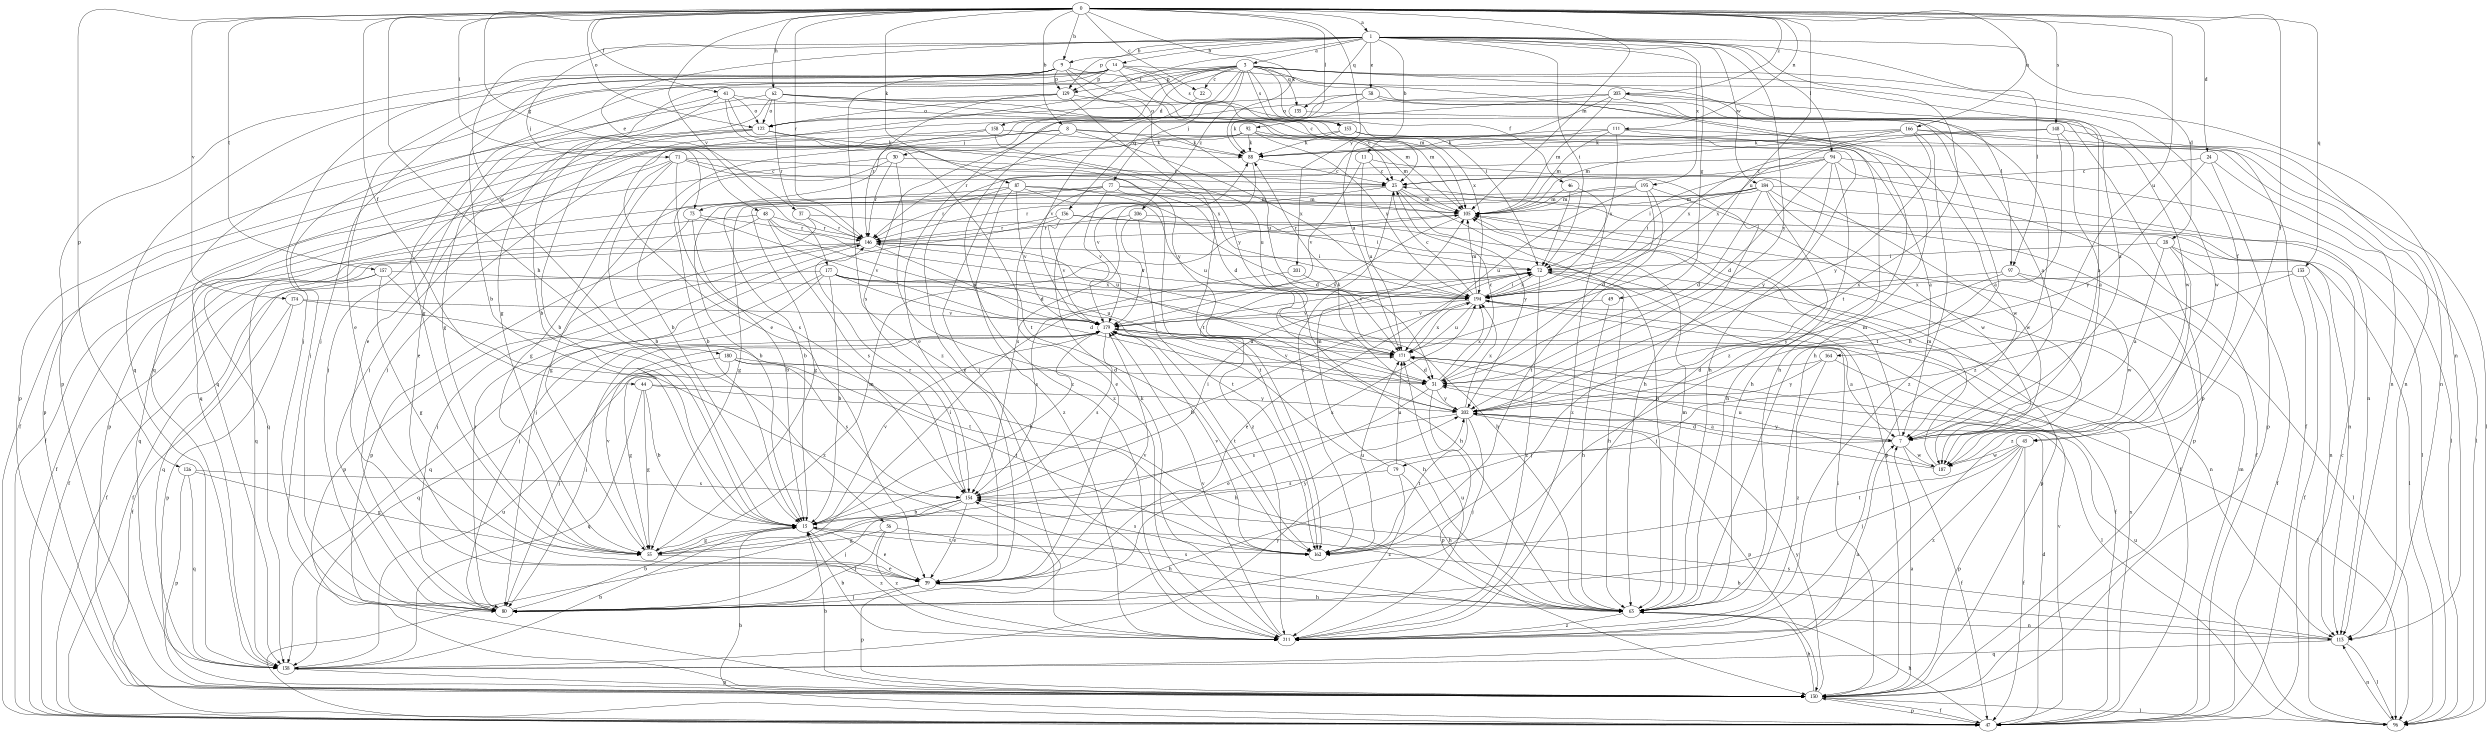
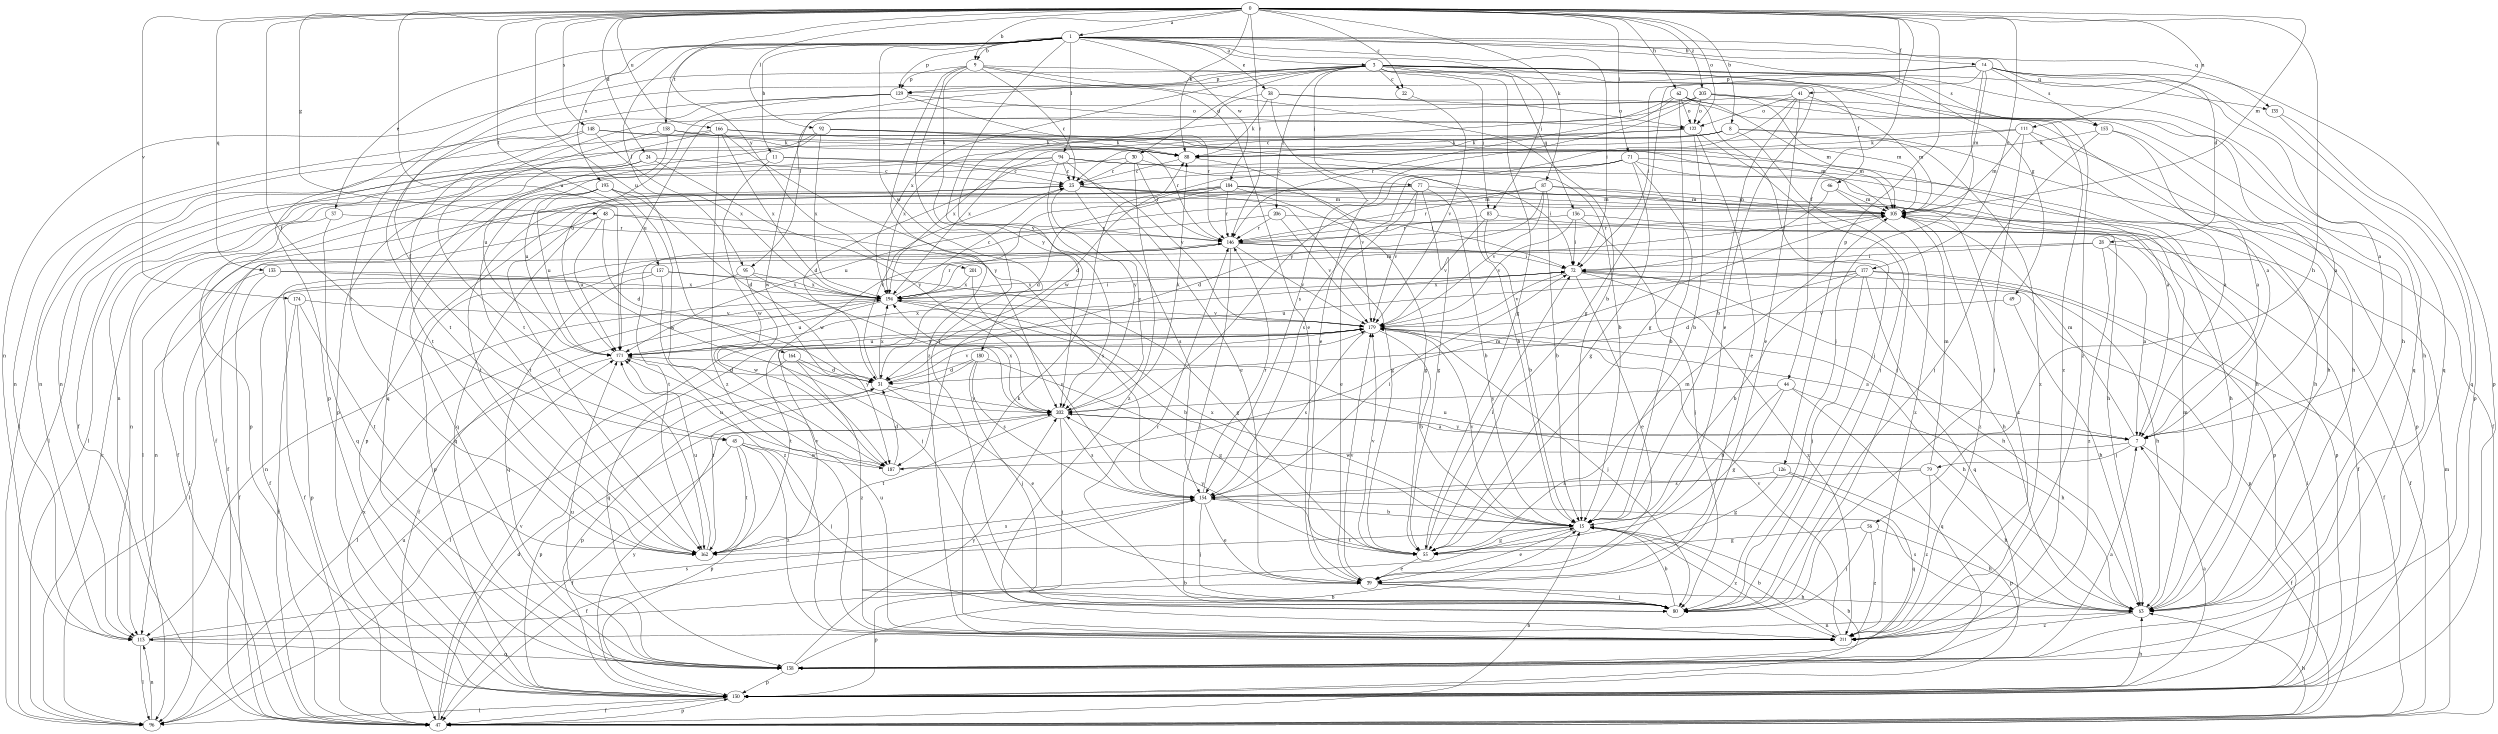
  strict digraph {
    fontname="PT Serif"
    node [fontname="PT Serif"]
    edge [fontname="PT Serif"]
    0
    1
    8
    9
    22
    24
    41
    44
    45
    48
    56
    62
    71
    87
    88
    92
    105
    111
    122
    126
    133
    146
    148
    157
    164
    166
    171
    174
    177
    201
    203
    3
    11
    14
    28
    37
    38
    49
    72
-   73
+   73 [label=83]
    94
-   95 [label=97]
+   95
    129
    135
    158
    162
    180
    184
    193
    202
    113
    194
    211
    47
    80
    39
    15
    23
    63
    179
    130
    96
    55
    138
    187
    154
    31
    7
    30
    46
    77
    136
    153
    206
    79
    0 -> 1 [label=a]
    0 -> 8 [label=b]
    0 -> 9 [label=b]
    0 -> 22 [label=c]
    0 -> 24 [label=d]
    0 -> 41 [label=f]
    0 -> 44 [label=f]
    0 -> 45 [label=f]
    0 -> 48 [label=g]
    0 -> 56 [label=h]
    0 -> 62 [label=h]
    0 -> 71 [label=i]
    0 -> 87 [label=k]
    0 -> 88 [label=k]
    0 -> 92 [label=l]
    0 -> 105 [label=m]
    0 -> 111 [label=n]
    0 -> 122 [label=o]
    0 -> 126 [label=p]
    0 -> 133 [label=q]
    0 -> 146 [label=r]
    0 -> 148 [label=s]
    0 -> 157 [label=t]
    0 -> 164 [label=u]
    0 -> 166 [label=u]
    0 -> 171 [label=u]
    0 -> 174 [label=v]
    0 -> 177 [label=v]
    0 -> 201 [label=y]
    0 -> 203 [label=z]
    1 -> 9 [label=b]
    1 -> 3 [label=a]
    1 -> 11 [label=b]
    1 -> 14 [label=b]
    1 -> 28 [label=d]
    1 -> 37 [label=e]
    1 -> 38 [label=e]
    1 -> 49 [label=g]
    1 -> 72 [label=i]
    1 -> 73 [label=j]
    1 -> 94 [label=l]
    1 -> 95 [label=l]
    1 -> 129 [label=p]
    1 -> 135 [label=q]
    1 -> 158 [label=t]
    1 -> 162 [label=t]
    1 -> 180 [label=w]
    1 -> 184 [label=w]
    1 -> 193 [label=x]
    1 -> 202 [label=y]
    8 -> 88 [label=k]
    8 -> 113 [label=n]
    8 -> 194 [label=x]
    8 -> 211 [label=z]
    8 -> 47 [label=f]
    8 -> 80 [label=j]
    9 -> 129 [label=p]
    9 -> 202 [label=y]
    9 -> 211 [label=z]
    9 -> 80 [label=j]
    9 -> 39 [label=e]
    9 -> 15 [label=b]
    9 -> 23 [label=c]
    9 -> 63 [label=h]
    22 -> 179 [label=v]
    24 -> 202 [label=y]
    24 -> 23 [label=c]
    24 -> 130 [label=p]
    24 -> 96 [label=l]
    41 -> 105 [label=m]
    41 -> 122 [label=o]
    41 -> 162 [label=t]
    41 -> 202 [label=y]
    41 -> 39 [label=e]
    41 -> 15 [label=b]
    44 -> 202 [label=y]
    44 -> 15 [label=b]
    44 -> 63 [label=h]
    44 -> 55 [label=g]
    44 -> 138 [label=q]
    45 -> 162 [label=t]
    45 -> 211 [label=z]
    45 -> 47 [label=f]
    45 -> 80 [label=j]
    45 -> 130 [label=p]
    45 -> 187 [label=w]
    48 -> 146 [label=r]
    48 -> 171 [label=u]
    48 -> 47 [label=f]
    48 -> 138 [label=q]
    48 -> 154 [label=s]
    48 -> 31 [label=d]
    56 -> 211 [label=z]
    56 -> 80 [label=j]
    56 -> 63 [label=h]
    56 -> 55 [label=g]
    62 -> 105 [label=m]
    62 -> 122 [label=o]
    62 -> 146 [label=r]
    62 -> 80 [label=j]
    62 -> 23 [label=c]
    62 -> 55 [label=g]
    62 -> 7 [label=a]
    71 -> 15 [label=b]
    71 -> 23 [label=c]
    71 -> 63 [label=h]
    71 -> 130 [label=p]
    71 -> 55 [label=g]
    71 -> 154 [label=s]
    71 -> 31 [label=d]
    87 -> 105 [label=m]
    87 -> 146 [label=r]
    87 -> 171 [label=u]
    87 -> 211 [label=z]
    87 -> 15 [label=b]
    87 -> 179 [label=v]
    87 -> 31 [label=d]
    88 -> 23 [label=c]
    88 -> 179 [label=v]
    92 -> 88 [label=k]
    92 -> 105 [label=m]
    92 -> 146 [label=r]
    92 -> 113 [label=n]
    92 -> 194 [label=x]
    92 -> 138 [label=q]
    105 -> 146 [label=r]
    105 -> 211 [label=z]
    111 -> 88 [label=k]
    111 -> 105 [label=m]
    111 -> 194 [label=x]
    111 -> 80 [label=j]
    111 -> 63 [label=h]
    111 -> 7 [label=a]
    122 -> 88 [label=k]
    122 -> 194 [label=x]
    122 -> 80 [label=j]
    122 -> 39 [label=e]
    122 -> 15 [label=b]
    126 -> 130 [label=p]
    126 -> 55 [label=g]
    126 -> 138 [label=q]
    126 -> 154 [label=s]
    133 -> 113 [label=n]
    133 -> 194 [label=x]
    133 -> 47 [label=f]
    133 -> 80 [label=j]
    146 -> 72 [label=i]
    146 -> 47 [label=f]
    146 -> 80 [label=j]
    146 -> 63 [label=h]
    146 -> 179 [label=v]
    146 -> 130 [label=p]
    148 -> 88 [label=k]
    148 -> 162 [label=t]
    148 -> 113 [label=n]
    148 -> 194 [label=x]
    148 -> 7 [label=a]
    157 -> 194 [label=x]
    157 -> 211 [label=z]
    157 -> 47 [label=f]
    157 -> 55 [label=g]
    157 -> 138 [label=q]
    164 -> 202 [label=y]
    164 -> 211 [label=z]
    164 -> 96 [label=l]
    164 -> 31 [label=d]
    166 -> 88 [label=k]
    166 -> 105 [label=m]
    166 -> 202 [label=y]
    166 -> 194 [label=x]
    166 -> 211 [label=z]
    166 -> 47 [label=f]
    166 -> 96 [label=l]
-   171 -> 194 [label=x]
+   171 -> 72 [label=x]
    171 -> 96 [label=l]
    171 -> 31 [label=d]
    174 -> 162 [label=t]
    174 -> 47 [label=f]
    174 -> 179 [label=v]
    174 -> 130 [label=p]
    177 -> 171 [label=u]
    177 -> 194 [label=x]
    177 -> 47 [label=f]
    177 -> 80 [label=j]
    177 -> 15 [label=b]
    177 -> 63 [label=h]
    177 -> 138 [label=q]
    177 -> 31 [label=d]
    201 -> 194 [label=x]
    201 -> 154 [label=s]
    203 -> 105 [label=m]
    203 -> 122 [label=o]
    203 -> 171 [label=u]
    203 -> 211 [label=z]
    203 -> 187 [label=w]
    203 -> 154 [label=s]
    203 -> 7 [label=a]
    3 -> 22 [label=c]
    3 -> 45 [label=f]
    3 -> 73 [label=j]
    3 -> 95 [label=l]
    3 -> 129 [label=p]
    3 -> 135 [label=q]
    3 -> 113 [label=n]
    3 -> 194 [label=x]
    3 -> 211 [label=z]
    3 -> 39 [label=e]
    3 -> 55 [label=g]
    3 -> 138 [label=q]
    3 -> 30 [label=d]
    3 -> 46 [label=f]
    3 -> 77 [label=j]
    3 -> 136 [label=q]
    3 -> 153 [label=s]
    3 -> 206 [label=z]
    11 -> 171 [label=u]
    11 -> 23 [label=c]
    11 -> 179 [label=v]
    11 -> 187 [label=w]
    14 -> 105 [label=m]
    14 -> 72 [label=i]
    14 -> 129 [label=p]
    14 -> 80 [label=j]
    14 -> 130 [label=p]
    14 -> 55 [label=g]
    14 -> 138 [label=q]
    14 -> 7 [label=a]
    14 -> 153 [label=s]
    28 -> 72 [label=i]
    28 -> 211 [label=z]
    28 -> 47 [label=f]
    28 -> 96 [label=l]
    28 -> 7 [label=a]
    37 -> 146 [label=r]
    37 -> 113 [label=n]
    37 -> 138 [label=q]
    38 -> 88 [label=k]
    38 -> 122 [label=o]
    38 -> 39 [label=e]
    38 -> 63 [label=h]
    38 -> 187 [label=w]
    49 -> 63 [label=h]
    49 -> 179 [label=v]
    72 -> 194 [label=x]
    72 -> 211 [label=z]
    72 -> 39 [label=e]
    72 -> 63 [label=h]
    72 -> 179 [label=v]
    72 -> 130 [label=p]
    73 -> 146 [label=r]
    73 -> 15 [label=b]
    73 -> 179 [label=v]
    73 -> 130 [label=p]
    94 -> 72 [label=i]
    94 -> 202 [label=y]
    94 -> 113 [label=n]
    94 -> 39 [label=e]
    94 -> 23 [label=c]
    94 -> 63 [label=h]
    94 -> 96 [label=l]
    94 -> 31 [label=d]
    95 -> 202 [label=y]
    95 -> 194 [label=x]
    95 -> 96 [label=l]
    95 -> 187 [label=w]
    129 -> 122 [label=o]
    129 -> 146 [label=r]
    129 -> 171 [label=u]
    129 -> 162 [label=t]
    129 -> 130 [label=p]
    135 -> 130 [label=p]
    135 -> 138 [label=q]
    158 -> 88 [label=k]
    158 -> 171 [label=u]
    158 -> 15 [label=b]
    158 -> 130 [label=p]
    162 -> 171 [label=u]
    162 -> 179 [label=v]
    162 -> 154 [label=s]
    180 -> 162 [label=t]
    180 -> 80 [label=j]
    180 -> 55 [label=g]
    180 -> 154 [label=s]
    180 -> 31 [label=d]
    184 -> 105 [label=m]
    184 -> 146 [label=r]
    184 -> 72 [label=i]
    184 -> 47 [label=f]
    184 -> 63 [label=h]
    184 -> 130 [label=p]
    184 -> 55 [label=g]
    184 -> 187 [label=w]
    184 -> 31 [label=d]
    193 -> 105 [label=m]
    193 -> 171 [label=u]
    193 -> 162 [label=t]
    193 -> 138 [label=q]
    193 -> 187 [label=w]
    193 -> 31 [label=d]
    202 -> 88 [label=k]
    202 -> 162 [label=t]
    202 -> 194 [label=x]
    202 -> 80 [label=j]
    202 -> 130 [label=p]
    202 -> 154 [label=s]
    202 -> 7 [label=a]
    113 -> 15 [label=b]
    113 -> 96 [label=l]
    113 -> 138 [label=q]
    113 -> 154 [label=s]
    194 -> 105 [label=m]
    194 -> 146 [label=r]
    194 -> 171 [label=u]
    194 -> 72 [label=i]
    194 -> 113 [label=n]
    194 -> 47 [label=f]
    194 -> 15 [label=b]
    194 -> 23 [label=c]
    194 -> 179 [label=v]
    211 -> 88 [label=k]
    211 -> 171 [label=u]
    211 -> 15 [label=b]
    211 -> 179 [label=v]
    47 -> 105 [label=m]
    47 -> 194 [label=x]
    47 -> 15 [label=b]
    47 -> 63 [label=h]
    47 -> 179 [label=v]
    47 -> 130 [label=p]
    47 -> 31 [label=d]
    80 -> 146 [label=r]
    80 -> 15 [label=b]
    39 -> 80 [label=j]
    39 -> 63 [label=h]
    39 -> 179 [label=v]
    39 -> 130 [label=p]
    15 -> 162 [label=t]
    15 -> 194 [label=x]
    15 -> 211 [label=z]
    15 -> 39 [label=e]
    15 -> 179 [label=v]
    15 -> 55 [label=g]
    23 -> 105 [label=m]
    23 -> 162 [label=t]
    23 -> 202 [label=y]
    23 -> 63 [label=h]
    23 -> 55 [label=g]
    23 -> 154 [label=s]
    63 -> 105 [label=m]
    63 -> 113 [label=n]
    63 -> 211 [label=z]
    63 -> 154 [label=s]
    179 -> 171 [label=u]
    179 -> 162 [label=t]
    179 -> 80 [label=j]
    179 -> 15 [label=b]
    179 -> 63 [label=h]
    179 -> 138 [label=q]
    179 -> 154 [label=s]
    179 -> 7 [label=a]
    130 -> 72 [label=i]
    130 -> 202 [label=y]
    130 -> 47 [label=f]
    130 -> 15 [label=b]
    130 -> 63 [label=h]
    130 -> 96 [label=l]
    130 -> 7 [label=a]
    96 -> 171 [label=u]
    96 -> 113 [label=n]
    96 -> 23 [label=c]
    55 -> 105 [label=m]
    55 -> 72 [label=i]
    55 -> 202 [label=y]
    55 -> 39 [label=e]
    55 -> 179 [label=v]
    138 -> 171 [label=u]
    138 -> 202 [label=y]
    138 -> 15 [label=b]
    138 -> 130 [label=p]
    138 -> 7 [label=a]
    187 -> 105 [label=m]
    187 -> 171 [label=u]
    187 -> 31 [label=d]
    154 -> 146 [label=r]
    154 -> 72 [label=i]
    154 -> 47 [label=f]
    154 -> 80 [label=j]
    154 -> 39 [label=e]
    154 -> 15 [label=b]
    31 -> 202 [label=y]
    31 -> 194 [label=x]
    31 -> 39 [label=e]
    31 -> 23 [label=c]
    31 -> 179 [label=v]
    31 -> 130 [label=p]
    7 -> 105 [label=m]
    7 -> 202 [label=y]
    7 -> 47 [label=f]
    7 -> 187 [label=w]
    7 -> 79 [label=j]
    30 -> 146 [label=r]
    30 -> 211 [label=z]
    30 -> 47 [label=f]
    30 -> 15 [label=b]
    30 -> 23 [label=c]
    46 -> 105 [label=m]
    46 -> 72 [label=i]
    46 -> 211 [label=z]
    77 -> 105 [label=m]
    77 -> 162 [label=t]
    77 -> 39 [label=e]
    77 -> 15 [label=b]
    77 -> 179 [label=v]
    77 -> 96 [label=l]
    77 -> 55 [label=g]
    136 -> 146 [label=r]
    136 -> 72 [label=i]
    136 -> 47 [label=f]
    136 -> 80 [label=j]
    136 -> 179 [label=v]
    153 -> 88 [label=k]
    153 -> 80 [label=j]
    153 -> 63 [label=h]
    153 -> 7 [label=a]
    206 -> 146 [label=r]
    206 -> 162 [label=t]
    206 -> 179 [label=v]
    206 -> 130 [label=p]
    79 -> 105 [label=m]
    79 -> 171 [label=u]
    79 -> 211 [label=z]
    79 -> 63 [label=h]
    79 -> 154 [label=s]
  }
